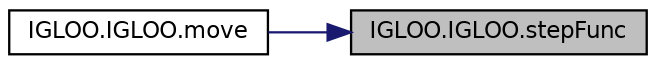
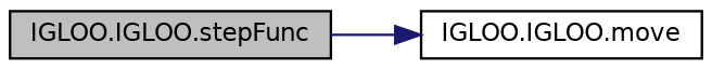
  digraph {
    rankdir=LR
    node [color=black fontname=Helvetica fontsize=10 shape=record style=filled]
    n1 [fillcolor=grey75 fontcolor=black height=0.2 label="IGLOO.IGLOO.stepFunc" width=0.4]
    n2 [fillcolor=white height=0.2 label="IGLOO.IGLOO.move" width=0.4]
-   n2 -> n1 [color=midnightblue fontname=Helvetica fontsize=10 labelfontname=Helvetica labelfontsize=10 style=solid]
+   n1 -> n2 [color=midnightblue fontname=Helvetica fontsize=10 labelfontname=Helvetica labelfontsize=10 style=solid]
  }
